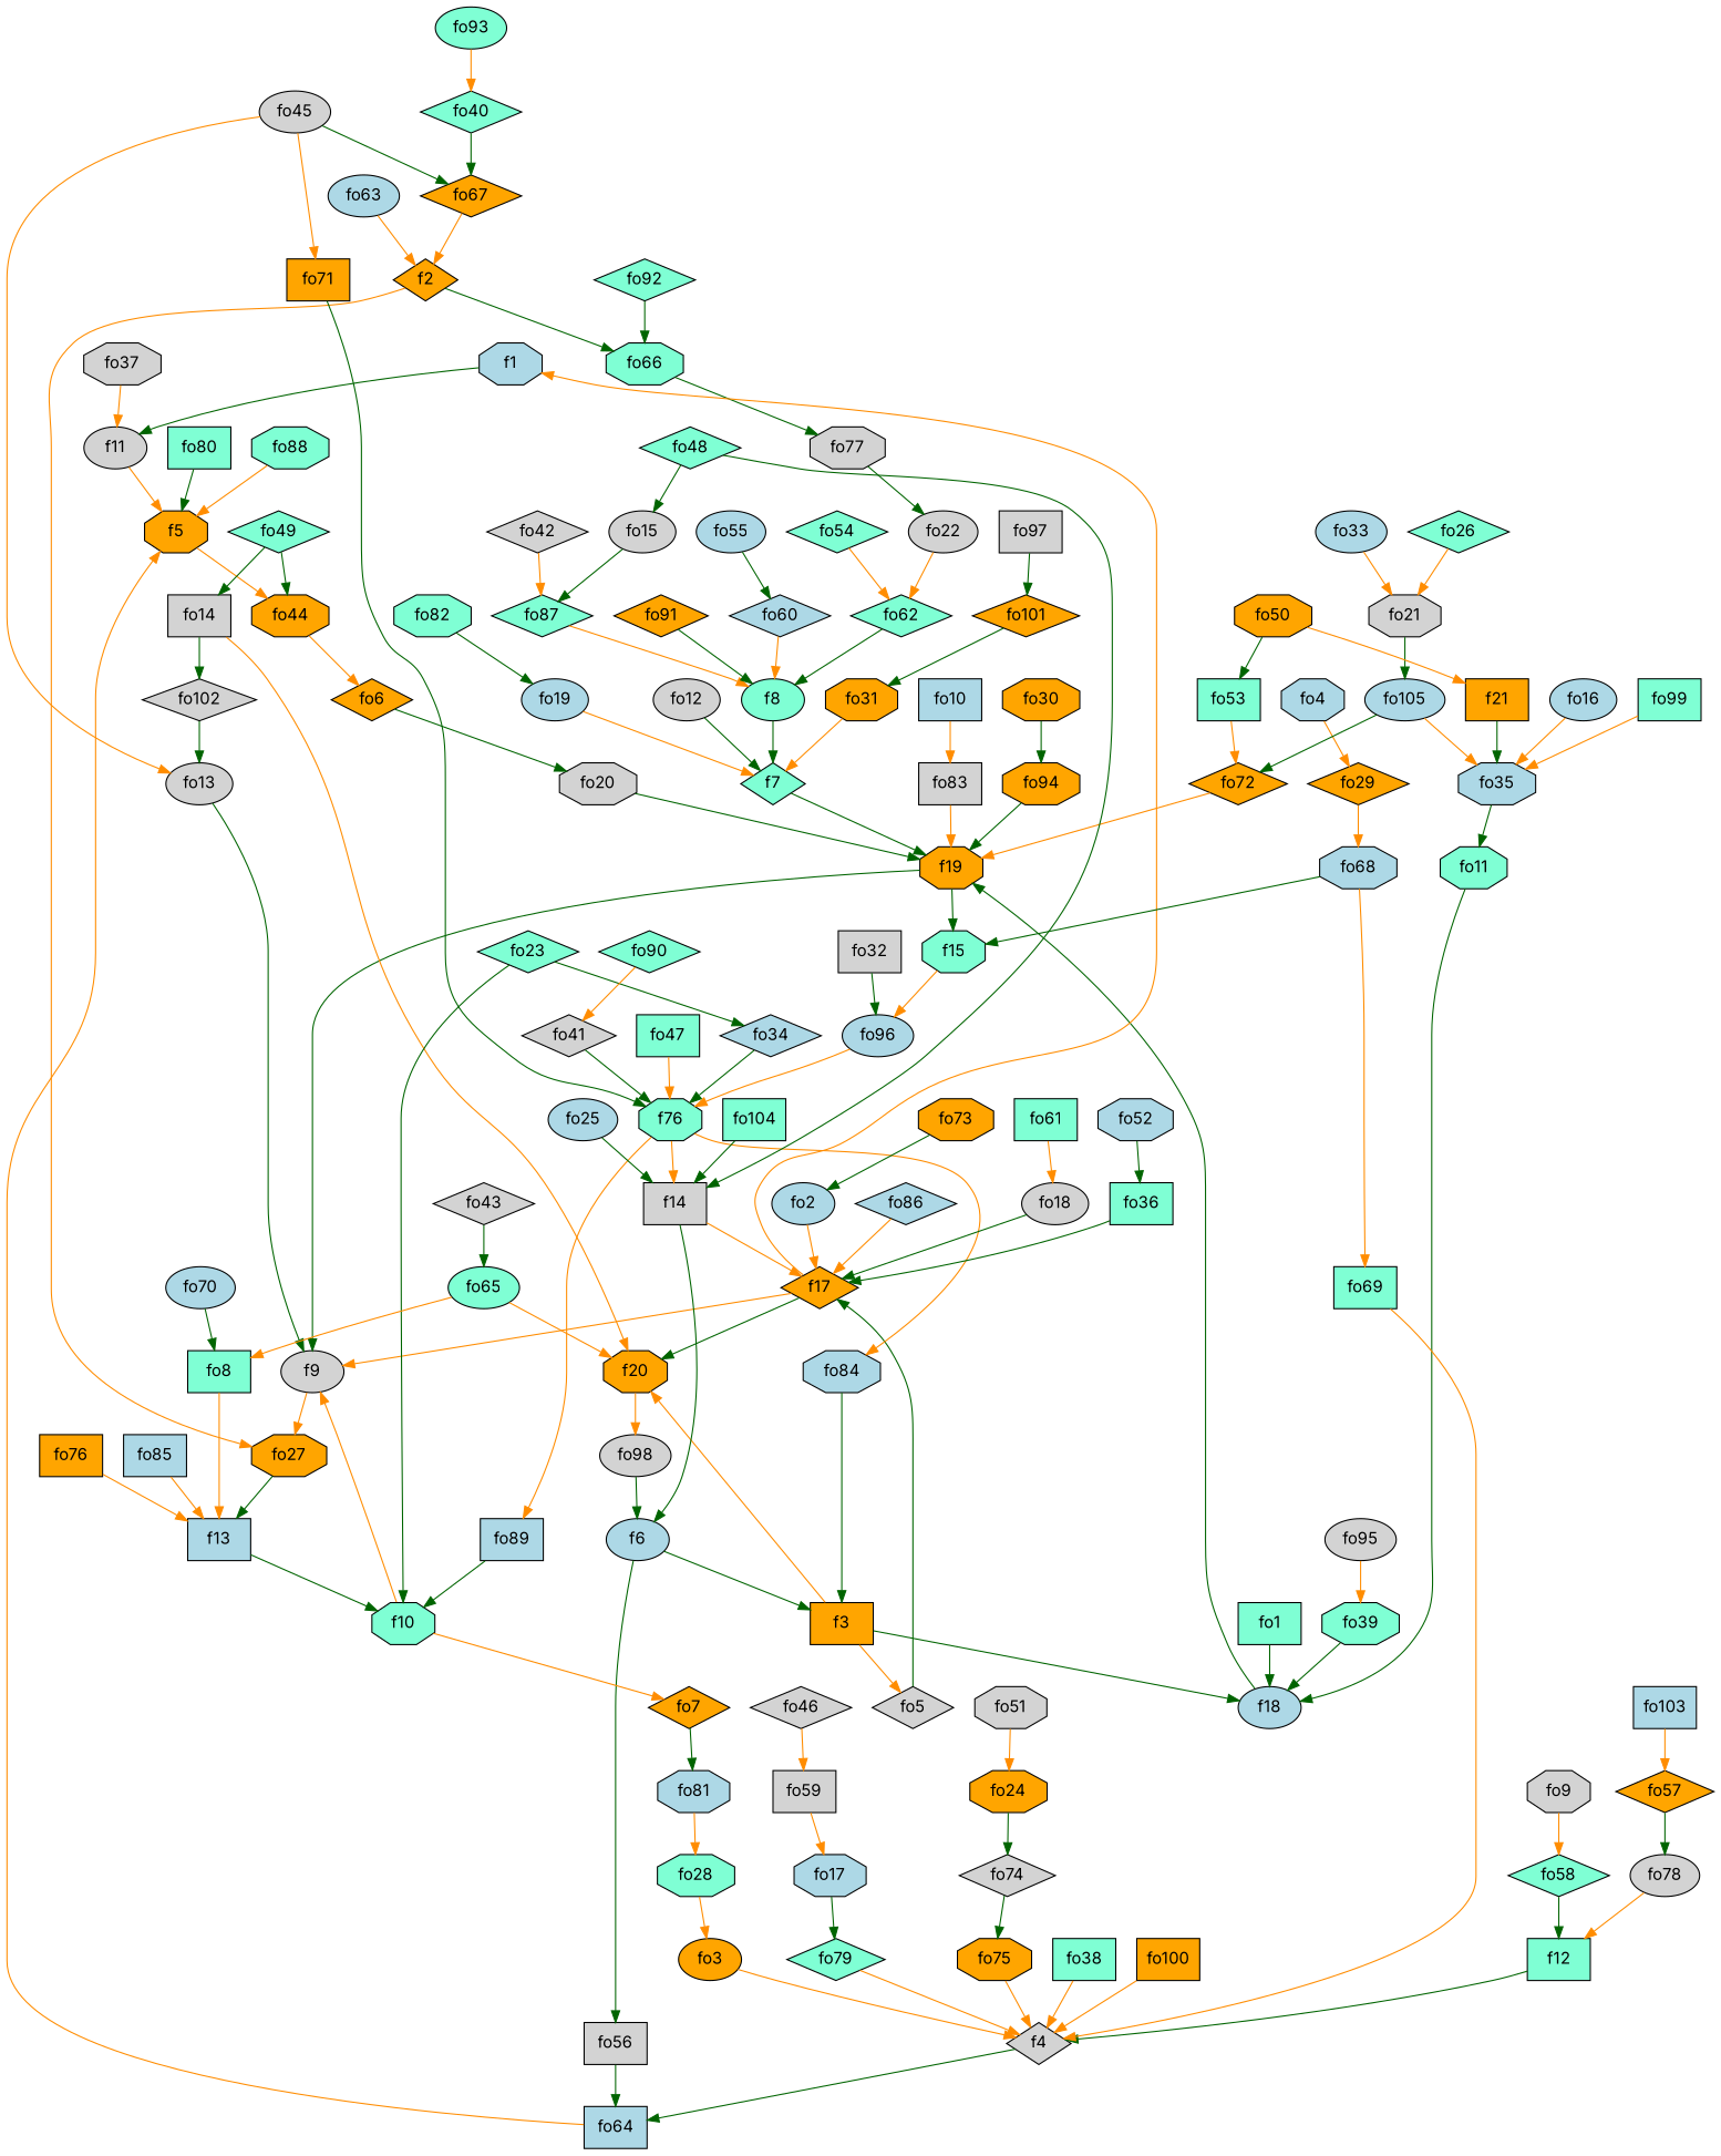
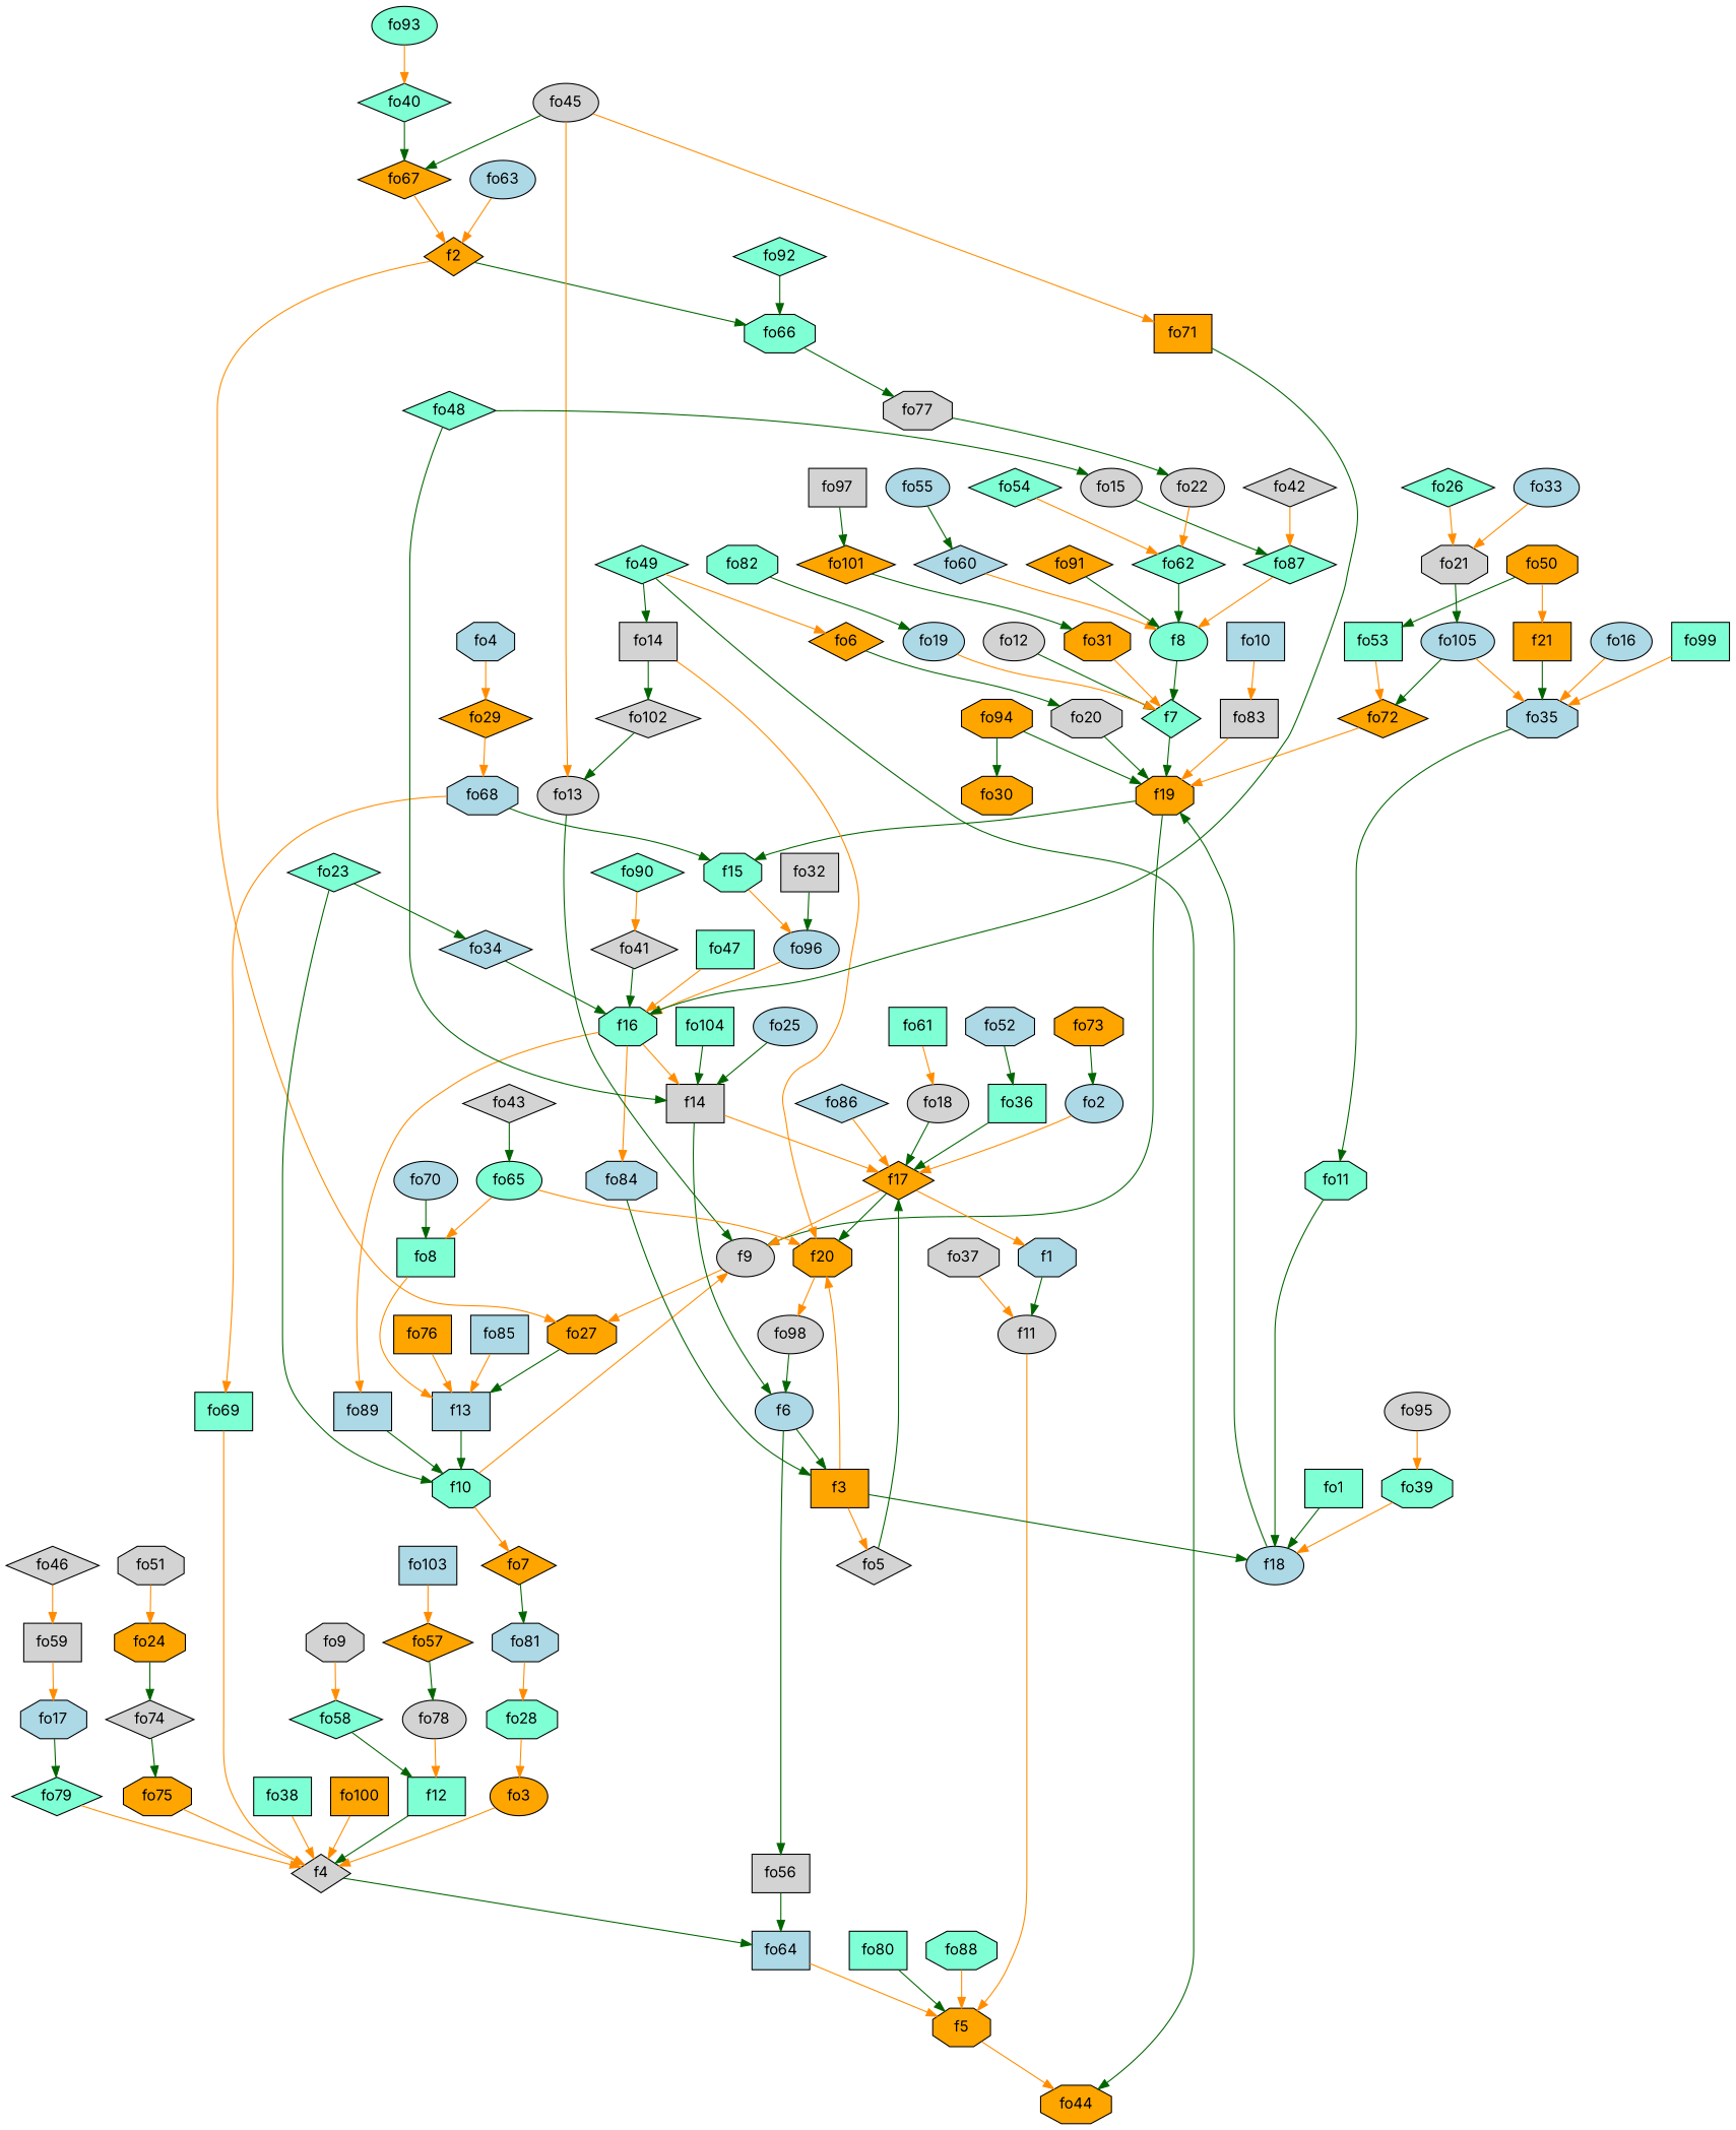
  strict digraph {
    fontname=Inter
    node [fillcolor=aquamarine fontname=Inter shape=octagon style=filled]
    edge [color=darkgreen fontname=Inter weight=2]
    f1 [fillcolor=lightblue]
    f11 [fillcolor=lightgrey shape=ellipse]
    f5 [fillcolor=orange]
    f2 [fillcolor=orange shape=diamond]
    fo27 [fillcolor=orange]
    fo66
    f13 [fillcolor=lightblue shape=box]
    fo77 [fillcolor=lightgrey]
    f3 [fillcolor=orange shape=box]
    f18 [fillcolor=lightblue shape=ellipse]
    f20 [fillcolor=orange]
    fo5 [fillcolor=lightgrey shape=diamond]
    f19 [fillcolor=orange]
    fo98 [fillcolor=lightgrey shape=ellipse]
    f17 [fillcolor=orange shape=diamond]
    f4 [fillcolor=lightgrey shape=diamond]
    fo64 [fillcolor=lightblue shape=box]
    fo44 [fillcolor=orange]
    fo6 [fillcolor=orange shape=diamond]
    f6 [fillcolor=lightblue shape=ellipse]
    fo56 [fillcolor=lightgrey shape=box]
    f7 [shape=diamond]
    f9 [fillcolor=lightgrey shape=ellipse]
    f15
    f8 [shape=ellipse]
    f10
    fo7 [fillcolor=orange shape=diamond]
    fo81 [fillcolor=lightblue]
    f12 [shape=box]
    f14 [fillcolor=lightgrey shape=box]
    fo96 [fillcolor=lightblue shape=ellipse]
-   f16 [label=f76]
+   f16
    fo84 [fillcolor=lightblue]
    fo89 [fillcolor=lightblue shape=box]
    f21 [fillcolor=orange shape=box]
    fo35 [fillcolor=lightblue]
    fo11
    fo1 [shape=box]
    fo2 [fillcolor=lightblue shape=ellipse]
    fo3 [fillcolor=orange shape=ellipse]
    fo4 [fillcolor=lightblue]
    fo29 [fillcolor=orange shape=diamond]
    fo68 [fillcolor=lightblue]
    fo20 [fillcolor=lightgrey]
    fo28
    fo8 [shape=box]
    fo9 [fillcolor=lightgrey]
    fo58 [shape=diamond]
    fo10 [fillcolor=lightblue shape=box]
    fo83 [fillcolor=lightgrey shape=box]
    fo12 [fillcolor=lightgrey shape=ellipse]
    fo13 [fillcolor=lightgrey shape=ellipse]
    fo14 [fillcolor=lightgrey shape=box]
    fo102 [fillcolor=lightgrey shape=diamond]
    fo15 [fillcolor=lightgrey shape=ellipse]
    fo87 [shape=diamond]
    fo16 [fillcolor=lightblue shape=ellipse]
    fo17 [fillcolor=lightblue]
    fo79 [shape=diamond]
    fo18 [fillcolor=lightgrey shape=ellipse]
    fo19 [fillcolor=lightblue shape=ellipse]
    fo21 [fillcolor=lightgrey]
    fo105 [fillcolor=lightblue shape=ellipse]
    fo72 [fillcolor=orange shape=diamond]
    fo22 [fillcolor=lightgrey shape=ellipse]
    fo62 [shape=diamond]
    fo23 [shape=diamond]
    fo34 [fillcolor=lightblue shape=diamond]
    fo24 [fillcolor=orange]
    fo74 [fillcolor=lightgrey shape=diamond]
    fo75 [fillcolor=orange]
    fo25 [fillcolor=lightblue shape=ellipse]
    fo26 [shape=diamond]
    fo69 [shape=box]
    fo30 [fillcolor=orange]
    fo94 [fillcolor=orange]
    fo31 [fillcolor=orange]
    fo32 [fillcolor=lightgrey shape=box]
    fo33 [fillcolor=lightblue shape=ellipse]
    fo36 [shape=box]
    fo37 [fillcolor=lightgrey]
    fo38 [shape=box]
    fo39
    fo40 [shape=diamond]
    fo67 [fillcolor=orange shape=diamond]
    fo41 [fillcolor=lightgrey shape=diamond]
    fo42 [fillcolor=lightgrey shape=diamond]
    fo43 [fillcolor=lightgrey shape=diamond]
    fo65 [shape=ellipse]
    fo49 [shape=diamond]
    fo45 [fillcolor=lightgrey shape=ellipse]
    fo71 [fillcolor=orange shape=box]
    fo46 [fillcolor=lightgrey shape=diamond]
    fo59 [fillcolor=lightgrey shape=box]
    fo47 [shape=box]
    fo48 [shape=diamond]
    fo50 [fillcolor=orange]
    fo53 [shape=box]
    fo51 [fillcolor=lightgrey]
    fo52 [fillcolor=lightblue]
    fo54 [shape=diamond]
    fo55 [fillcolor=lightblue shape=ellipse]
    fo60 [fillcolor=lightblue shape=diamond]
    fo57 [fillcolor=orange shape=diamond]
    fo78 [fillcolor=lightgrey shape=ellipse]
    fo61 [shape=box]
    fo63 [fillcolor=lightblue shape=ellipse]
    fo70 [fillcolor=lightblue shape=ellipse]
    fo73 [fillcolor=orange]
    fo76 [fillcolor=orange shape=box]
    fo80 [shape=box]
    fo82
    fo85 [fillcolor=lightblue shape=box]
    fo86 [fillcolor=lightblue shape=diamond]
    fo88
    fo90 [shape=diamond]
    fo91 [fillcolor=orange shape=diamond]
    fo92 [shape=diamond]
    fo93 [shape=ellipse]
    fo95 [fillcolor=lightgrey shape=ellipse]
    fo97 [fillcolor=lightgrey shape=box]
    fo101 [fillcolor=orange shape=diamond]
    fo99 [shape=box]
    fo100 [fillcolor=orange shape=box]
    fo103 [fillcolor=lightblue shape=box]
    fo104 [shape=box]
    f1 -> f11
    f11 -> f5 [color=darkorange]
    f5 -> fo44 [color=darkorange]
    f2 -> fo27 [color=darkorange]
    f2 -> fo66
    fo27 -> f13
    fo66 -> fo77
    f13 -> f10
    fo77 -> fo22
    f3 -> f18
    f3 -> f20 [color=darkorange]
    f3 -> fo5 [color=darkorange]
    f18 -> f19
    f20 -> fo98 [color=darkorange]
    fo5 -> f17
    f19 -> f9
    f19 -> f15
    fo98 -> f6
    f17 -> f1 [color=darkorange]
    f17 -> f20
    f17 -> f9 [color=darkorange]
    f4 -> fo64
    fo64 -> f5 [color=darkorange]
-   fo44 -> fo6 [color=darkorange]
+   fo49 -> fo6 [color=darkorange]
    fo6 -> fo20
    f6 -> f3
    f6 -> fo56
    fo56 -> fo64
    f7 -> f19
    f9 -> fo27 [color=darkorange]
    f15 -> fo96 [color=darkorange]
    f8 -> f7
    f10 -> f9 [color=darkorange]
    f10 -> fo7 [color=darkorange]
    fo7 -> fo81
    fo81 -> fo28 [color=darkorange]
    f12 -> f4
    f14 -> f17 [color=darkorange]
    f14 -> f6
    fo96 -> f16 [color=darkorange]
    f16 -> f14 [color=darkorange]
    f16 -> fo84 [color=darkorange]
    f16 -> fo89 [color=darkorange]
    fo84 -> f3
    fo89 -> f10
    f21 -> fo35
    fo35 -> fo11
    fo11 -> f18
    fo1 -> f18
    fo2 -> f17 [color=darkorange]
    fo3 -> f4 [color=darkorange]
    fo4 -> fo29 [color=darkorange]
    fo29 -> fo68 [color=darkorange]
    fo68 -> f15
    fo68 -> fo69 [color=darkorange]
    fo20 -> f19
    fo28 -> fo3 [color=darkorange]
    fo8 -> f13 [color=darkorange]
    fo9 -> fo58 [color=darkorange]
    fo58 -> f12
    fo10 -> fo83 [color=darkorange]
    fo83 -> f19 [color=darkorange]
    fo12 -> f7
    fo13 -> f9
    fo14 -> f20 [color=darkorange]
    fo14 -> fo102
    fo102 -> fo13
    fo15 -> fo87
    fo87 -> f8 [color=darkorange]
    fo16 -> fo35 [color=darkorange]
    fo17 -> fo79
    fo79 -> f4 [color=darkorange]
    fo18 -> f17
    fo19 -> f7 [color=darkorange]
    fo21 -> fo105
    fo105 -> fo35 [color=darkorange]
    fo105 -> fo72
    fo72 -> f19 [color=darkorange]
    fo22 -> fo62 [color=darkorange]
    fo62 -> f8
    fo23 -> f10
    fo23 -> fo34
    fo34 -> f16
    fo24 -> fo74
    fo74 -> fo75
    fo75 -> f4 [color=darkorange]
    fo25 -> f14
    fo26 -> fo21 [color=darkorange]
    fo69 -> f4 [color=darkorange]
-   fo30 -> fo94
+   fo94 -> fo30
    fo94 -> f19
    fo31 -> f7 [color=darkorange]
    fo32 -> fo96
    fo33 -> fo21 [color=darkorange]
    fo36 -> f17
    fo37 -> f11 [color=darkorange]
    fo38 -> f4 [color=darkorange]
-   fo39 -> f18
+   fo39 -> f18 [color=darkorange]
    fo40 -> fo67
    fo67 -> f2 [color=darkorange]
    fo41 -> f16
    fo42 -> fo87 [color=darkorange]
    fo43 -> fo65
    fo65 -> f20 [color=darkorange]
    fo65 -> fo8 [color=darkorange]
    fo49 -> fo44
    fo49 -> fo14
    fo45 -> fo13 [color=darkorange]
    fo45 -> fo67
    fo45 -> fo71 [color=darkorange]
    fo71 -> f16
    fo46 -> fo59 [color=darkorange]
    fo59 -> fo17 [color=darkorange]
    fo47 -> f16 [color=darkorange]
    fo48 -> f14
    fo48 -> fo15
    fo50 -> f21 [color=darkorange]
    fo50 -> fo53
    fo53 -> fo72 [color=darkorange]
    fo51 -> fo24 [color=darkorange]
    fo52 -> fo36
    fo54 -> fo62 [color=darkorange]
    fo55 -> fo60
    fo60 -> f8 [color=darkorange]
    fo57 -> fo78
    fo78 -> f12 [color=darkorange]
    fo61 -> fo18 [color=darkorange]
    fo63 -> f2 [color=darkorange]
    fo70 -> fo8
    fo73 -> fo2
    fo76 -> f13 [color=darkorange]
    fo80 -> f5
    fo82 -> fo19
    fo85 -> f13 [color=darkorange]
    fo86 -> f17 [color=darkorange]
    fo88 -> f5 [color=darkorange]
    fo90 -> fo41 [color=darkorange]
    fo91 -> f8
    fo92 -> fo66
    fo93 -> fo40 [color=darkorange]
    fo95 -> fo39 [color=darkorange]
    fo97 -> fo101
    fo101 -> fo31
    fo99 -> fo35 [color=darkorange]
    fo100 -> f4 [color=darkorange]
    fo103 -> fo57 [color=darkorange]
    fo104 -> f14
  }
